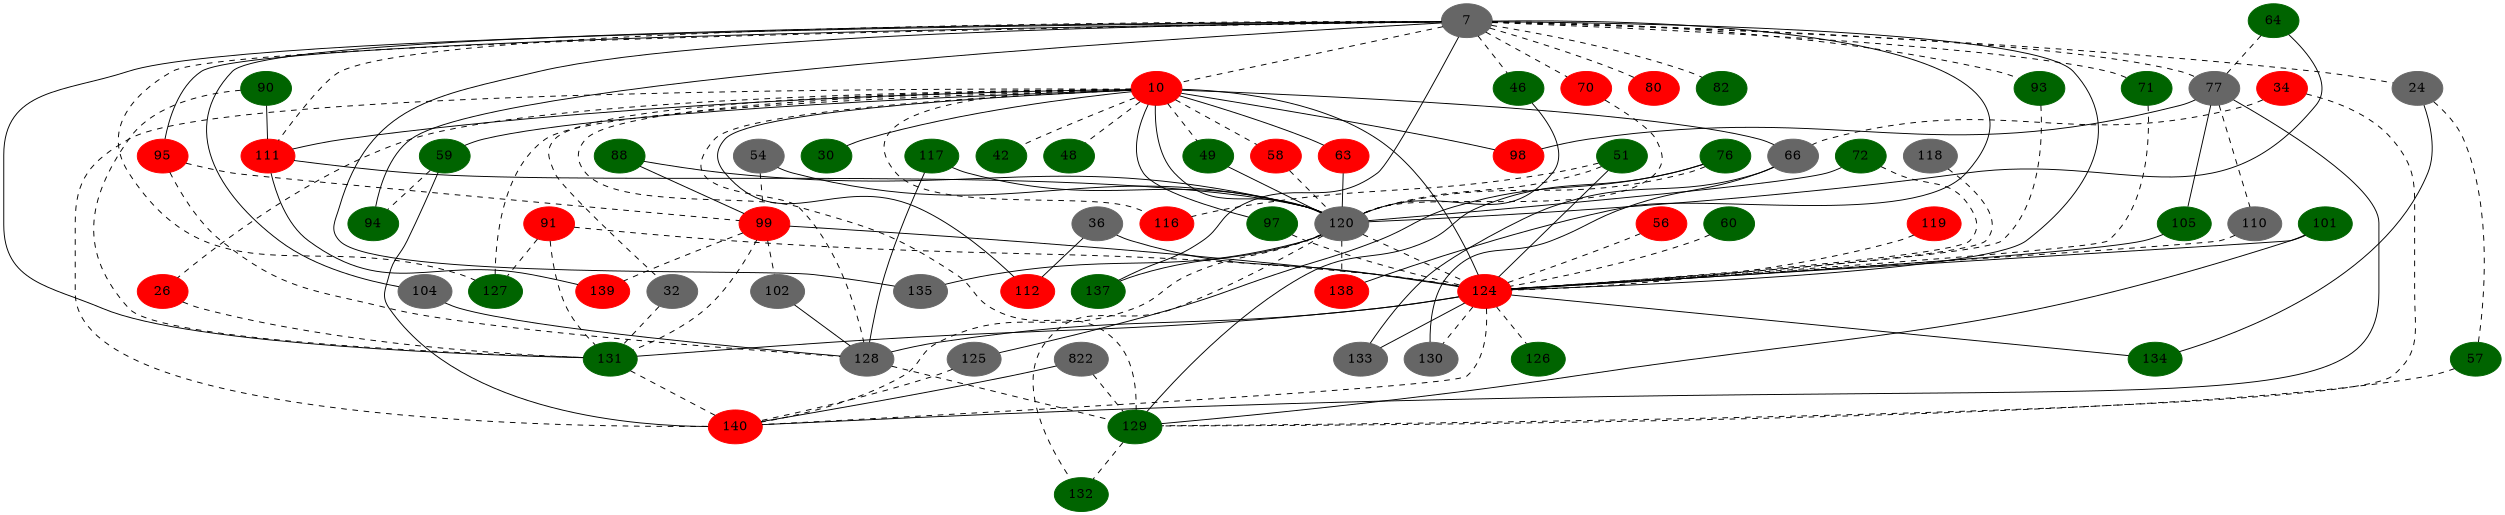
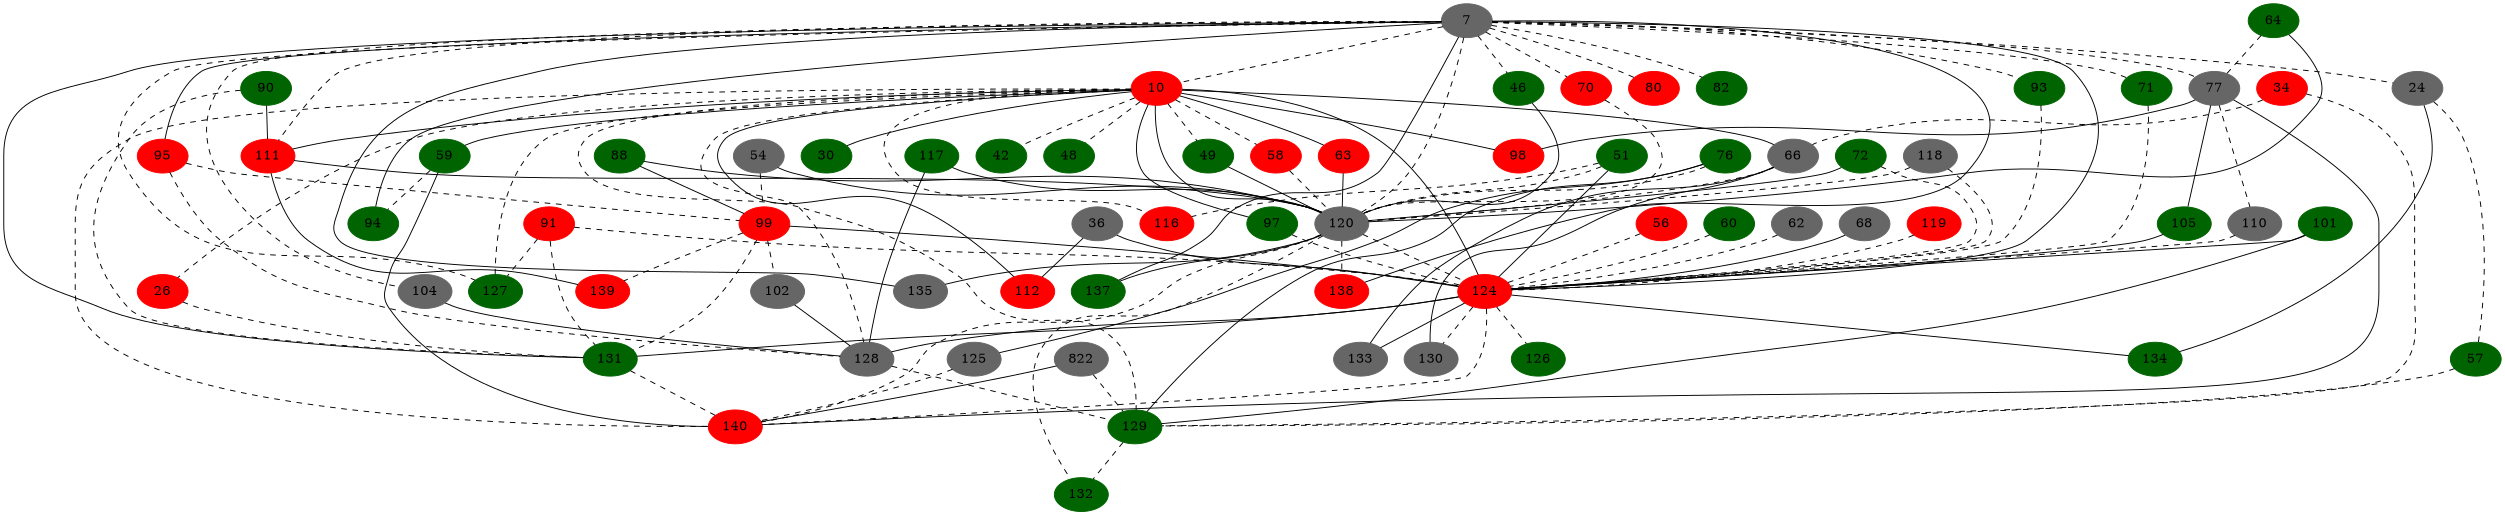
  graph {
    node [color=darkgreen style=filled]
    edge [style=dashed]
    7 [color=gray40 super="+1+2"]
    10 [color=red super="+9+6"]
    24 [color=gray40]
    46
    70 [color=red]
    71
    77 [color=gray40 super="+50"]
    80 [color=red]
    82
    93
    94
    95 [color=red super="+86"]
    n13 [color=gray40 label=104]
    111 [color=red super="+104"]
    120 [color=gray40 super="+13+106+5"]
    124 [color=red super="+123+114+107+75"]
    127 [super="+31"]
    131 [super="+19+11+81+121"]
    135 [color=gray40]
    137
    138 [color=red]
    26 [color=red]
    30
-   32 [color=gray40]
    42
    48
    49
    58 [color=red]
    59 [super="+52"]
    63 [color=red]
    n31 [color=gray40 label=66 super="+38+21"]
    97
    98 [color=red]
    112 [color=red]
    116 [color=red]
    128 [color=gray40 super="+87+53+108"]
    129 [super="+28+79"]
    140 [color=red super="+113+136+115"]
    57
    134
    110 [color=gray40]
    105
    99 [color=red super="+47+83"]
    139 [color=red]
    132
    130 [color=gray40]
    133 [color=gray40]
    126
    34 [color=red]
    36 [color=gray40]
    51
    102 [color=gray40 super="+92"]
    54 [color=gray40]
    56 [color=red]
    60
+   62 [color=gray40]
    64
+   68 [color=gray40]
    72
    76 [super="+41"]
    125 [color=gray40]
    88 [super="+85"]
    90
    91 [color=red super="+45+44"]
    101
    117
    118 [color=gray40]
    119 [color=red super="+65"]
    n69 [color=gray40 label=822]
    7 -- 10 [weight=9]
    7 -- 24 [weight=2]
    7 -- 46
    7 -- 70
    7 -- 71
    7 -- 77 [weight=4]
    7 -- 80
    7 -- 82 [weight=2]
    7 -- 93
    7 -- 94 [style=solid]
    7 -- 95 [style=solid]
-   7 -- n13 [style=solid]
+   7 -- n13
    7 -- 111
+   7 -- 120 [weight=7]
    7 -- 124 [style=solid weight=8]
    7 -- 127 [weight=2]
    7 -- 131 [style=solid weight=3]
    7 -- 135 [style=solid]
    7 -- 137 [style=solid]
    7 -- 138 [style=solid]
    10 -- 111 [style=solid weight=2]
    10 -- 120 [style=solid weight=6]
    10 -- 124 [style=solid weight=10]
    10 -- 127
    10 -- 26
    10 -- 30 [style=solid weight=2]
-   10 -- 32
    10 -- 42
    10 -- 48 [weight=2]
    10 -- 49
    10 -- 58
    10 -- 59 [style=solid weight=2]
    10 -- 63 [style=solid]
    10 -- n31 [style=solid]
    10 -- 97 [style=solid]
    10 -- 98 [style=solid]
    10 -- 112 [style=solid]
    10 -- 116
    10 -- 128
    10 -- 129 [weight=4]
    10 -- 140 [weight=3]
    24 -- 57
    24 -- 134 [style=solid]
    46 -- 120 [style=solid]
    70 -- 120
    71 -- 124
    77 -- 98 [style=solid]
    77 -- 140 [style=solid]
    77 -- 110
    77 -- 105 [style=solid]
    93 -- 124
    95 -- 128
    95 -- 99
    n13 -- 128 [style=solid]
    111 -- 120 [style=solid weight=3]
    111 -- 139 [style=solid]
    120 -- 124 [weight=11]
    120 -- 135 [style=solid]
    120 -- 137 [style=solid]
    120 -- 138
    120 -- 140 [weight=2]
    120 -- 132
    124 -- 131 [style=solid weight=3]
    124 -- 128 [style=solid weight=6]
    124 -- 140 [weight=2]
    124 -- 134 [style=solid]
    124 -- 130
    124 -- 133 [style=solid]
    124 -- 126 [weight=2]
    131 -- 140 [weight=2]
    26 -- 131
-   32 -- 131
    49 -- 120 [style=solid]
    58 -- 120
    59 -- 94
    59 -- 140 [style=solid weight=2]
    63 -- 120 [style=solid]
+   n31 -- 120 [weight=4]
    n31 -- 130 [style=solid]
    n31 -- 133 [style=solid]
    97 -- 124
    128 -- 129
    129 -- 132
    57 -- 129
    110 -- 124
    105 -- 124 [style=solid]
    99 -- 124 [style=solid weight=4]
    99 -- 131
    99 -- 139
    99 -- 102
    34 -- n31
    34 -- 129
    36 -- 124 [style=solid weight=2]
    36 -- 112 [style=solid]
    51 -- 120 [weight=2]
    51 -- 124 [style=solid]
    51 -- 116
    102 -- 128 [style=solid]
    54 -- 120 [style=solid]
    54 -- 99
    56 -- 124 [weight=2]
    60 -- 124 [weight=2]
+   62 -- 124
    64 -- 77
    64 -- 120 [style=solid]
+   68 -- 124 [style=solid weight=2]
    72 -- 120 [style=solid]
    72 -- 124
    76 -- 120 [weight=2]
    76 -- 129 [style=solid weight=2]
    76 -- 125 [style=solid]
    125 -- 140
    88 -- 120 [style=solid weight=2]
    88 -- 99 [style=solid]
    90 -- 111 [style=solid]
    90 -- 131
    91 -- 124 [weight=3]
    91 -- 127
    91 -- 131 [weight=2]
    101 -- 124 [style=solid]
    101 -- 129 [style=solid]
    117 -- 120 [style=solid]
    117 -- 128 [style=solid]
+   118 -- 120
    118 -- 124
    119 -- 124 [weight=3]
    n69 -- 129
    n69 -- 140 [style=solid]
  }
